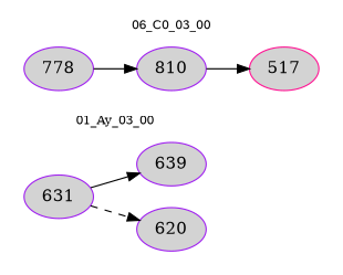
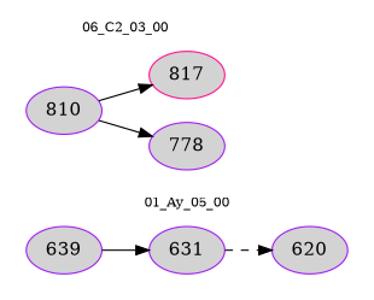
  digraph {
    rankdir=LR
    node [color=purple fillcolor=lightgrey style=filled]
    edge [color=black style=solid]
    n1 [label=631]
    n2 [label=620]
    n3 [label=639]
    n4 [label=810]
    n5 [label=778]
-   n6 [color=deeppink label=517]
+   n6 [color=deeppink label=817]
    subgraph cluster_1 {
      color=white
      fontsize=10
-     label="01_Ay_03_00"
+     label="01_Ay_05_00"
      n1
      n2
      n3
    }
    subgraph cluster_2 {
      color=white
      fontsize=10
-     label="06_C0_03_00"
+     label="06_C2_03_00"
      n4
      n5
      n6
    }
    n1 -> n2 [style=dashed]
-   n1 -> n3
-   n5 -> n4
+   n3 -> n1
+   n4 -> n5
    n4 -> n6
  }
